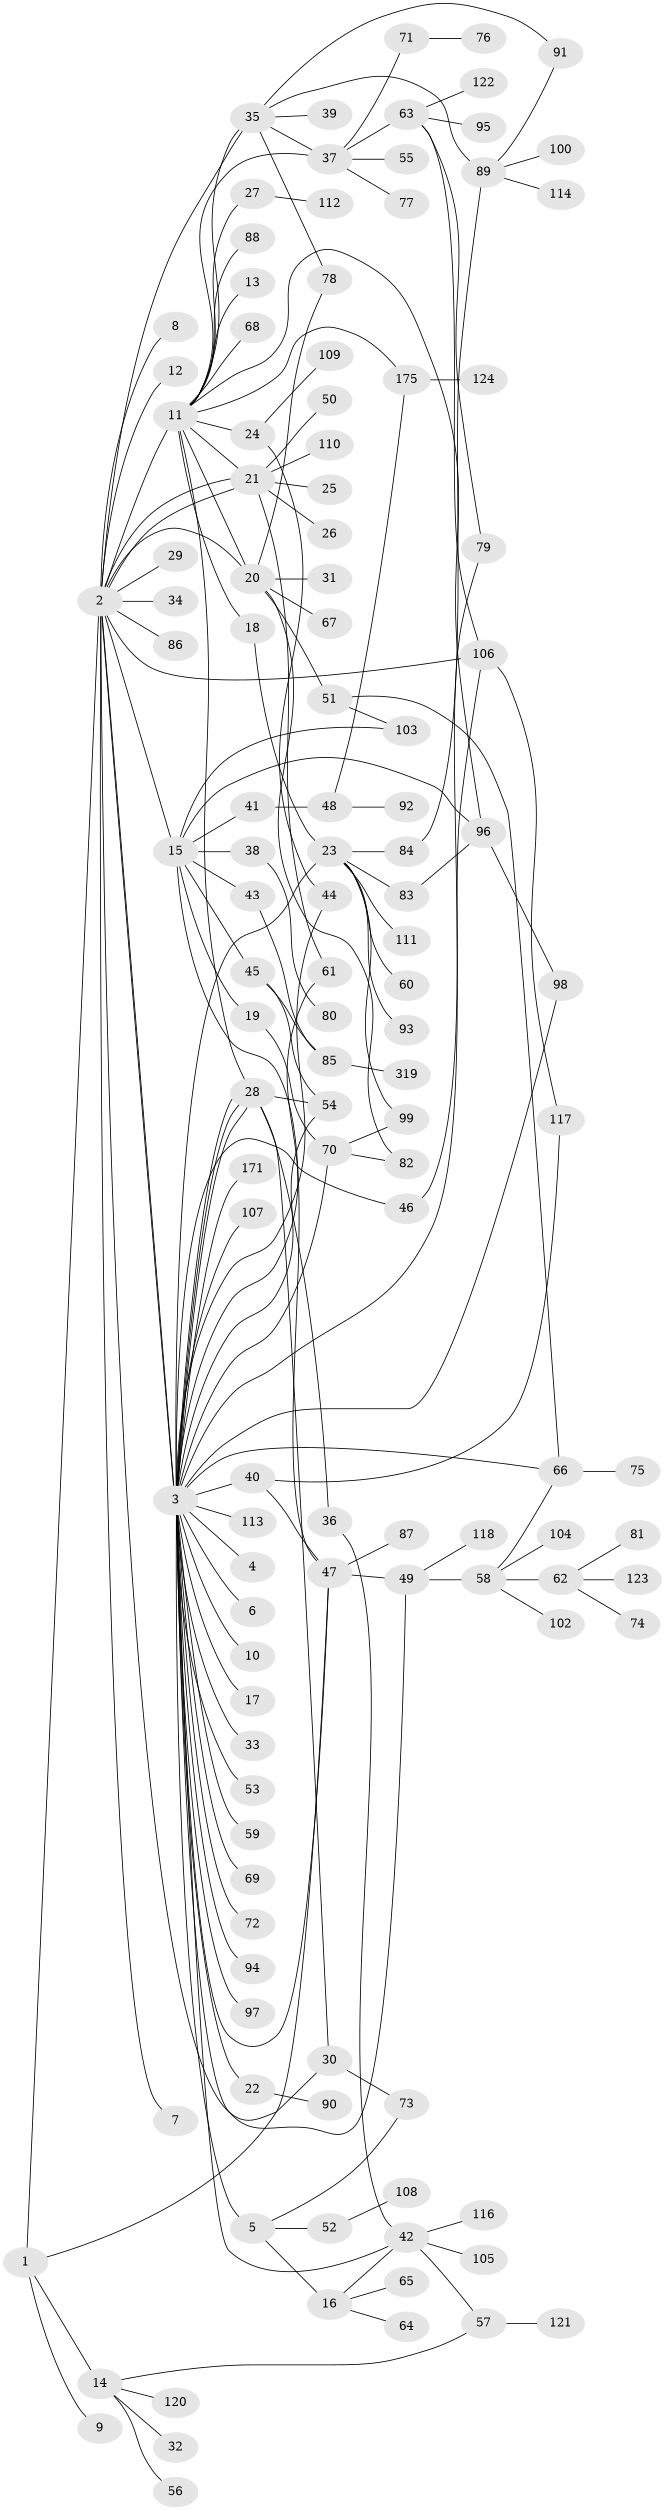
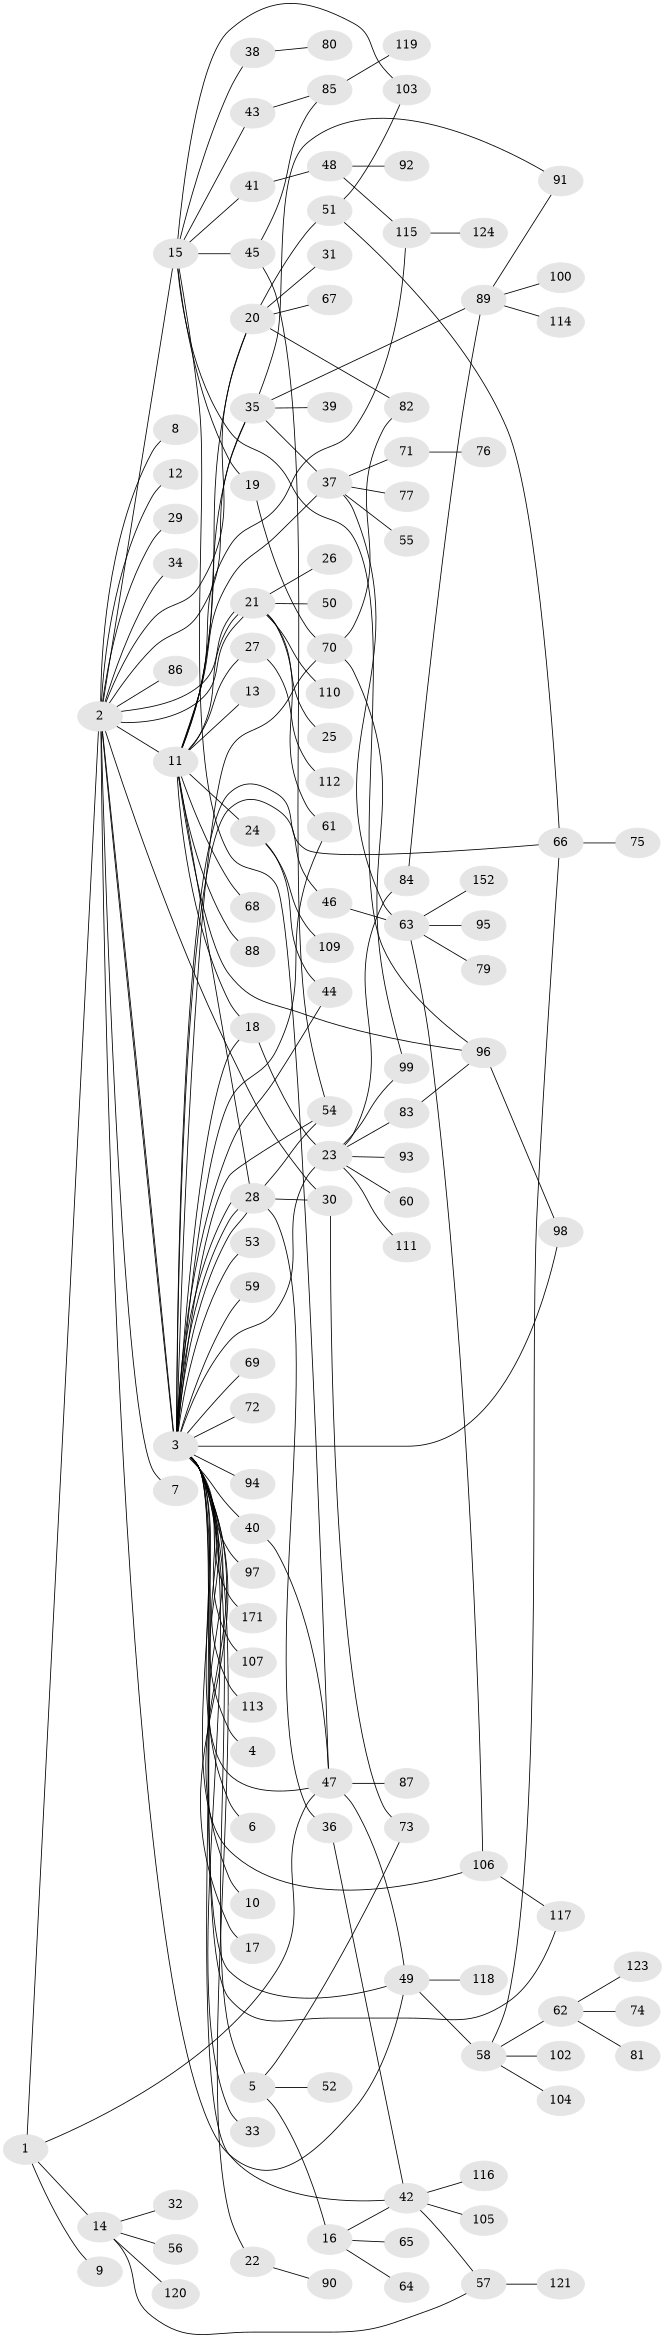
  graph {
    rankdir=LR
    node [color=gray90 style=filled]
    1
    2
    9
    14
    47
    3
    7
    8
    11
    12
    15
    20
    21
    29
    30
    34
    35
    49
    86
    32
    56
    57
    120
    87
    4
    5
    6
    10
    17
    18
    22
    23
    28
    33
    40
    42
    44
    46
    53
    54
    59
    61
    66
    69
    70
    72
    94
    97
    98
    n50 [label=171]
    106
    107
    113
    117
    13
    24
    27
    37
    68
    88
    96
-   115 [label=175]
+   115
    19
    38
    41
    43
    45
    103
    31
    51
    67
-   78
    82
    25
    26
    50
    110
    73
    39
    89
    91
    58
    118
    16
    52
    90
    60
    83
    84
    93
    99
    111
    36
    105
    116
    63
    75
    64
    65
-   108
    109
    112
    55
    71
    77
    124
    121
    80
    48
    85
    100
    114
    95
    79
-   122
+   122 [label=152]
    76
    92
-   119 [label=319]
+   119
    62
    102
    104
    74
    81
    123
    1 -- 2
    1 -- 9
    1 -- 14
    1 -- 47
    2 -- 3
    2 -- 3
    2 -- 7
    2 -- 8
    2 -- 11
    2 -- 12
    2 -- 15
    2 -- 20
    2 -- 21
    2 -- 21
    2 -- 29
    2 -- 30
    2 -- 34
    2 -- 35
-   2 -- 106
+   2 -- 49
    2 -- 86
    14 -- 32
    14 -- 56
    14 -- 57
    14 -- 120
    47 -- 49
    47 -- 87
    3 -- 47
    3 -- 49
    3 -- 4
    3 -- 5
    3 -- 6
    3 -- 10
    3 -- 17
+   3 -- 18
    3 -- 22
    3 -- 23
    3 -- 28
    3 -- 28
    3 -- 28
    3 -- 33
    3 -- 40
    3 -- 42
    3 -- 44
    3 -- 46
    3 -- 53
    3 -- 54
    3 -- 59
    3 -- 61
    3 -- 66
    3 -- 69
    3 -- 70
    3 -- 72
    3 -- 94
    3 -- 97
    3 -- 98
    3 -- n50
    3 -- 106
    3 -- 107
    3 -- 113
-   40 -- 117
+   3 -- 117
    11 -- 20
    11 -- 21
    11 -- 35
    11 -- 18
    11 -- 28
    11 -- 13
    11 -- 24
    11 -- 27
    11 -- 37
    11 -- 68
    11 -- 88
    11 -- 96
    11 -- 115
    15 -- 47
    15 -- 96
    15 -- 19
    15 -- 38
    15 -- 41
    15 -- 43
    15 -- 45
    15 -- 103
    20 -- 31
    20 -- 51
    20 -- 67
-   20 -- 78
    20 -- 82
    21 -- 61
    21 -- 25
    21 -- 26
    21 -- 50
    21 -- 110
    30 -- 73
    35 -- 37
-   35 -- 78
    35 -- 39
    35 -- 89
    35 -- 91
    49 -- 58
    49 -- 118
    57 -- 121
    5 -- 73
    5 -- 16
    5 -- 52
    18 -- 23
    22 -- 90
    23 -- 60
    23 -- 83
    23 -- 84
    23 -- 93
    23 -- 99
    23 -- 111
    28 -- 30
    28 -- 54
    28 -- 36
    40 -- 47
    42 -- 57
    42 -- 105
    42 -- 116
-   46 -- 79
+   46 -- 63
    66 -- 75
    70 -- 82
    70 -- 99
    106 -- 117
    24 -- 44
    24 -- 109
    27 -- 112
    37 -- 63
    37 -- 55
    37 -- 71
    37 -- 77
    96 -- 98
    115 -- 124
    19 -- 70
    38 -- 80
    41 -- 48
    43 -- 85
    45 -- 54
    45 -- 85
    51 -- 66
    51 -- 103
    89 -- 91
    89 -- 100
    89 -- 114
    58 -- 66
    58 -- 62
    58 -- 102
    58 -- 104
    16 -- 42
    16 -- 64
    16 -- 65
-   52 -- 108
    83 -- 96
    84 -- 89
    36 -- 42
    63 -- 106
    63 -- 95
    63 -- 79
    63 -- 122
    71 -- 76
    48 -- 115
    48 -- 92
    85 -- 119
    62 -- 74
    62 -- 81
    62 -- 123
  }
